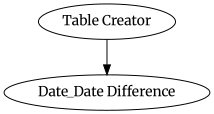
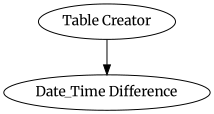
  digraph {
    rankdir=TB
    fontname=Merriweather
    node [fontname=Merriweather]
-   n1 [label="Date_Date Difference"]
+   n1 [label="Date_Time Difference"]
    n2 [label="Table Creator"]
    n2 -> n1 [fontname=Merriweather]
  }
